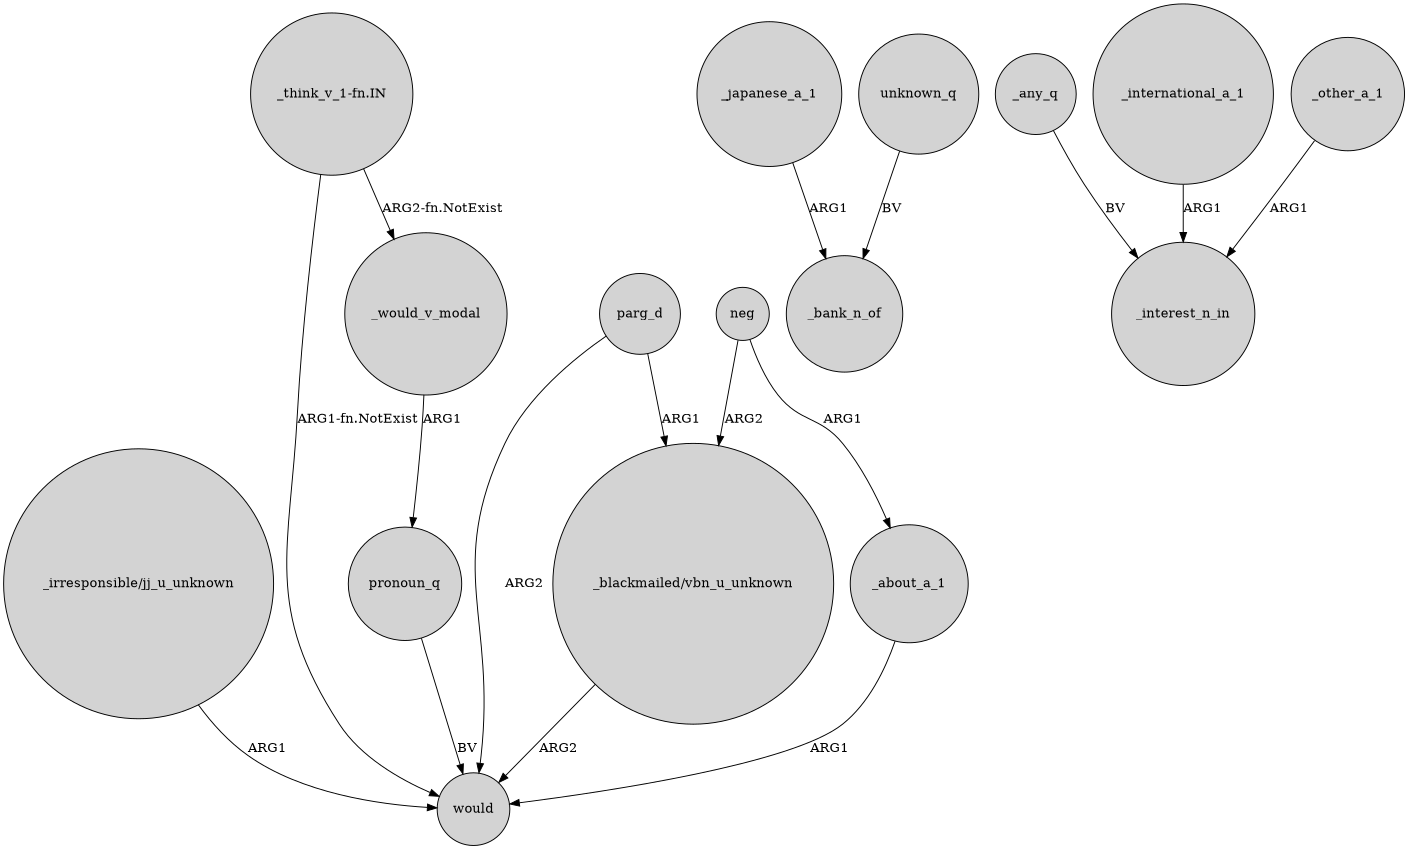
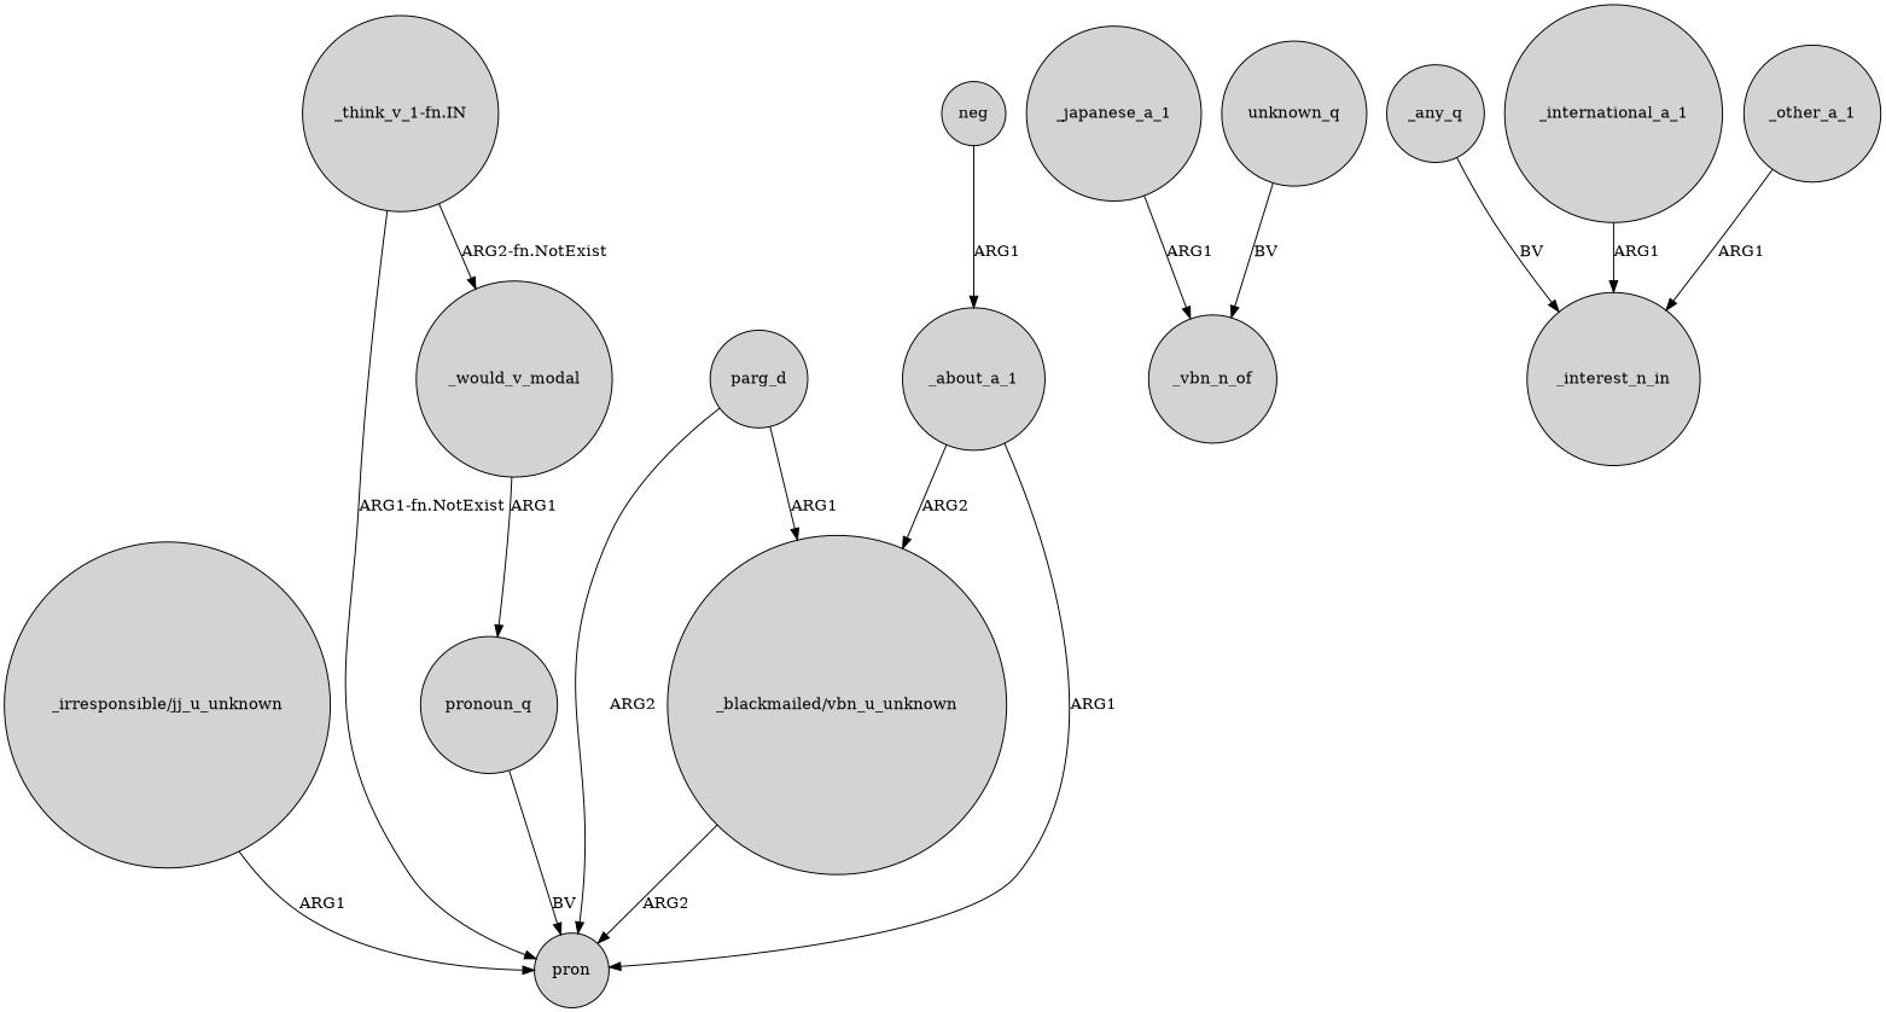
  digraph {
    node [shape=circle style=filled]
    "_irresponsible/jj_u_unknown"
-   pron [label=would]
+   pron
    _would_v_modal
    pronoun_q
    _japanese_a_1
-   _bank_n_of
+   _bank_n_of [label=_vbn_n_of]
    _any_q
    _interest_n_in
    "_blackmailed/vbn_u_unknown"
    _international_a_1
    parg_d
    _about_a_1
    n13 [label=unknown_q]
    _other_a_1
    "_think_v_1-fn.IN"
    neg
    "_irresponsible/jj_u_unknown" -> pron [label=ARG1]
    _would_v_modal -> pronoun_q [label=ARG1]
    pronoun_q -> pron [label=BV]
    _japanese_a_1 -> _bank_n_of [label=ARG1]
    _any_q -> _interest_n_in [label=BV]
    "_blackmailed/vbn_u_unknown" -> pron [label=ARG2]
    _international_a_1 -> _interest_n_in [label=ARG1]
    parg_d -> pron [label=ARG2]
    parg_d -> "_blackmailed/vbn_u_unknown" [label=ARG1]
    _about_a_1 -> pron [label=ARG1]
-   neg -> "_blackmailed/vbn_u_unknown" [label=ARG2]
+   _about_a_1 -> "_blackmailed/vbn_u_unknown" [label=ARG2]
    n13 -> _bank_n_of [label=BV]
    _other_a_1 -> _interest_n_in [label=ARG1]
    "_think_v_1-fn.IN" -> pron [label="ARG1-fn.NotExist"]
    "_think_v_1-fn.IN" -> _would_v_modal [label="ARG2-fn.NotExist"]
    neg -> _about_a_1 [label=ARG1]
  }
